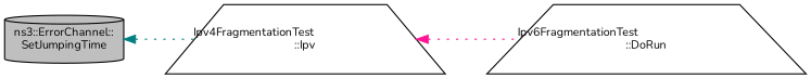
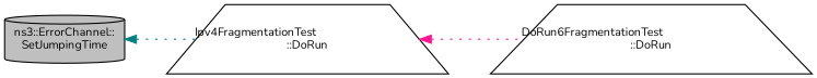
  digraph {
    fontname=Nunito
    rankdir=LR
    node [color=black fillcolor=white fontname=Nunito fontsize=10 shape=trapezium style=filled]
    edge [dir=back fontname=Nunito fontsize=10 labelfontname=Helvetica labelfontsize=10 style=dotted]
    n1 [fillcolor=grey75 fontcolor=black height=0.2 label="ns3::ErrorChannel::\lSetJumpingTime" shape=cylinder width=0.4]
-   n2 [height=0.2 label="Ipv4FragmentationTest\l::Ipv" width=0.4]
-   n3 [height=0.2 label="Ipv6FragmentationTest\l::DoRun" width=0.4]
+   n2 [height=0.2 label="Ipv4FragmentationTest\l::DoRun" width=0.4]
+   n3 [height=0.2 label="DoRun6FragmentationTest\l::DoRun" width=0.4]
    n1 -> n2 [color=teal]
    n2 -> n3 [color=deeppink]
  }
